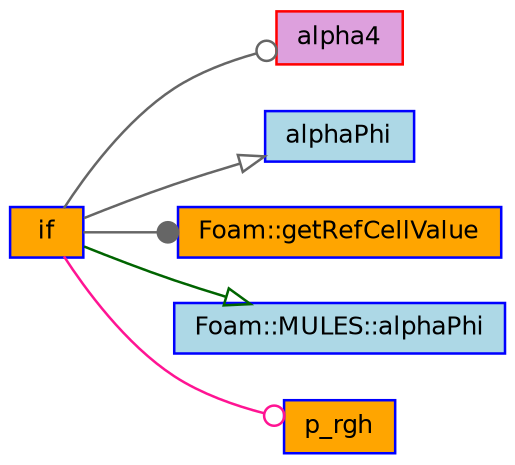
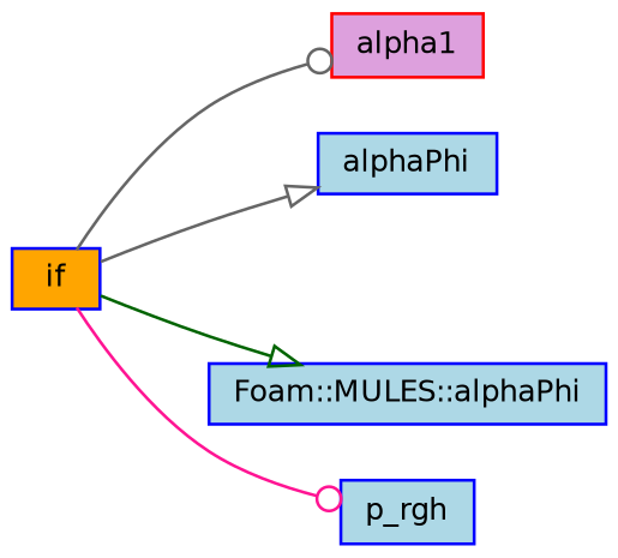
  digraph {
    rankdir=LR
    node [color=blue fillcolor=lightblue fontname=Helvetica fontsize=10 shape=record style=filled]
    edge [arrowhead=odot color=gray40 fontname=Helvetica fontsize=10 labelfontname=Helvetica labelfontsize=10 style=solid]
    n1 [fillcolor=orange fontcolor=black height=0.2 label=if width=0.4]
-   n2 [color=red fillcolor=plum height=0.2 label=alpha4 width=0.4]
+   n2 [color=red fillcolor=plum height=0.2 label=alpha1 width=0.4]
    n3 [height=0.2 label=alphaPhi width=0.4]
-   n4 [fillcolor=orange height=0.2 label="Foam::getRefCellValue" width=0.4]
    n5 [height=0.2 label="Foam::MULES::alphaPhi" width=0.4]
-   n6 [fillcolor=orange height=0.2 label=p_rgh width=0.4]
+   n6 [height=0.2 label=p_rgh width=0.4]
    n1 -> n2
    n1 -> n3 [arrowhead=onormal]
-   n1 -> n4 [arrowhead=dot]
    n1 -> n5 [arrowhead=onormal color=darkgreen]
    n1 -> n6 [color=deeppink]
  }
